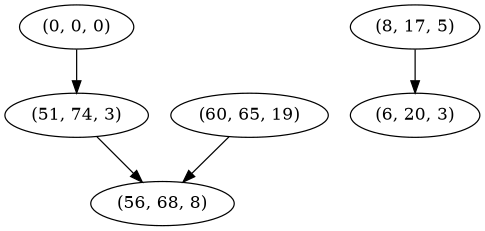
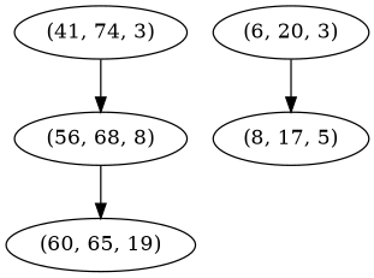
  digraph {
-   "(0, 0, 0)"
-   "(51, 74, 3)"
+   "(51, 74, 3)" [label="(41, 74, 3)"]
    "(6, 20, 3)"
    "(8, 17, 5)"
    "(56, 68, 8)"
    n6 [label="(60, 65, 19)"]
-   "(0, 0, 0)" -> "(51, 74, 3)"
    "(51, 74, 3)" -> "(56, 68, 8)"
-   "(8, 17, 5)" -> "(6, 20, 3)"
-   n6 -> "(56, 68, 8)"
+   "(6, 20, 3)" -> "(8, 17, 5)"
+   "(56, 68, 8)" -> n6
  }
